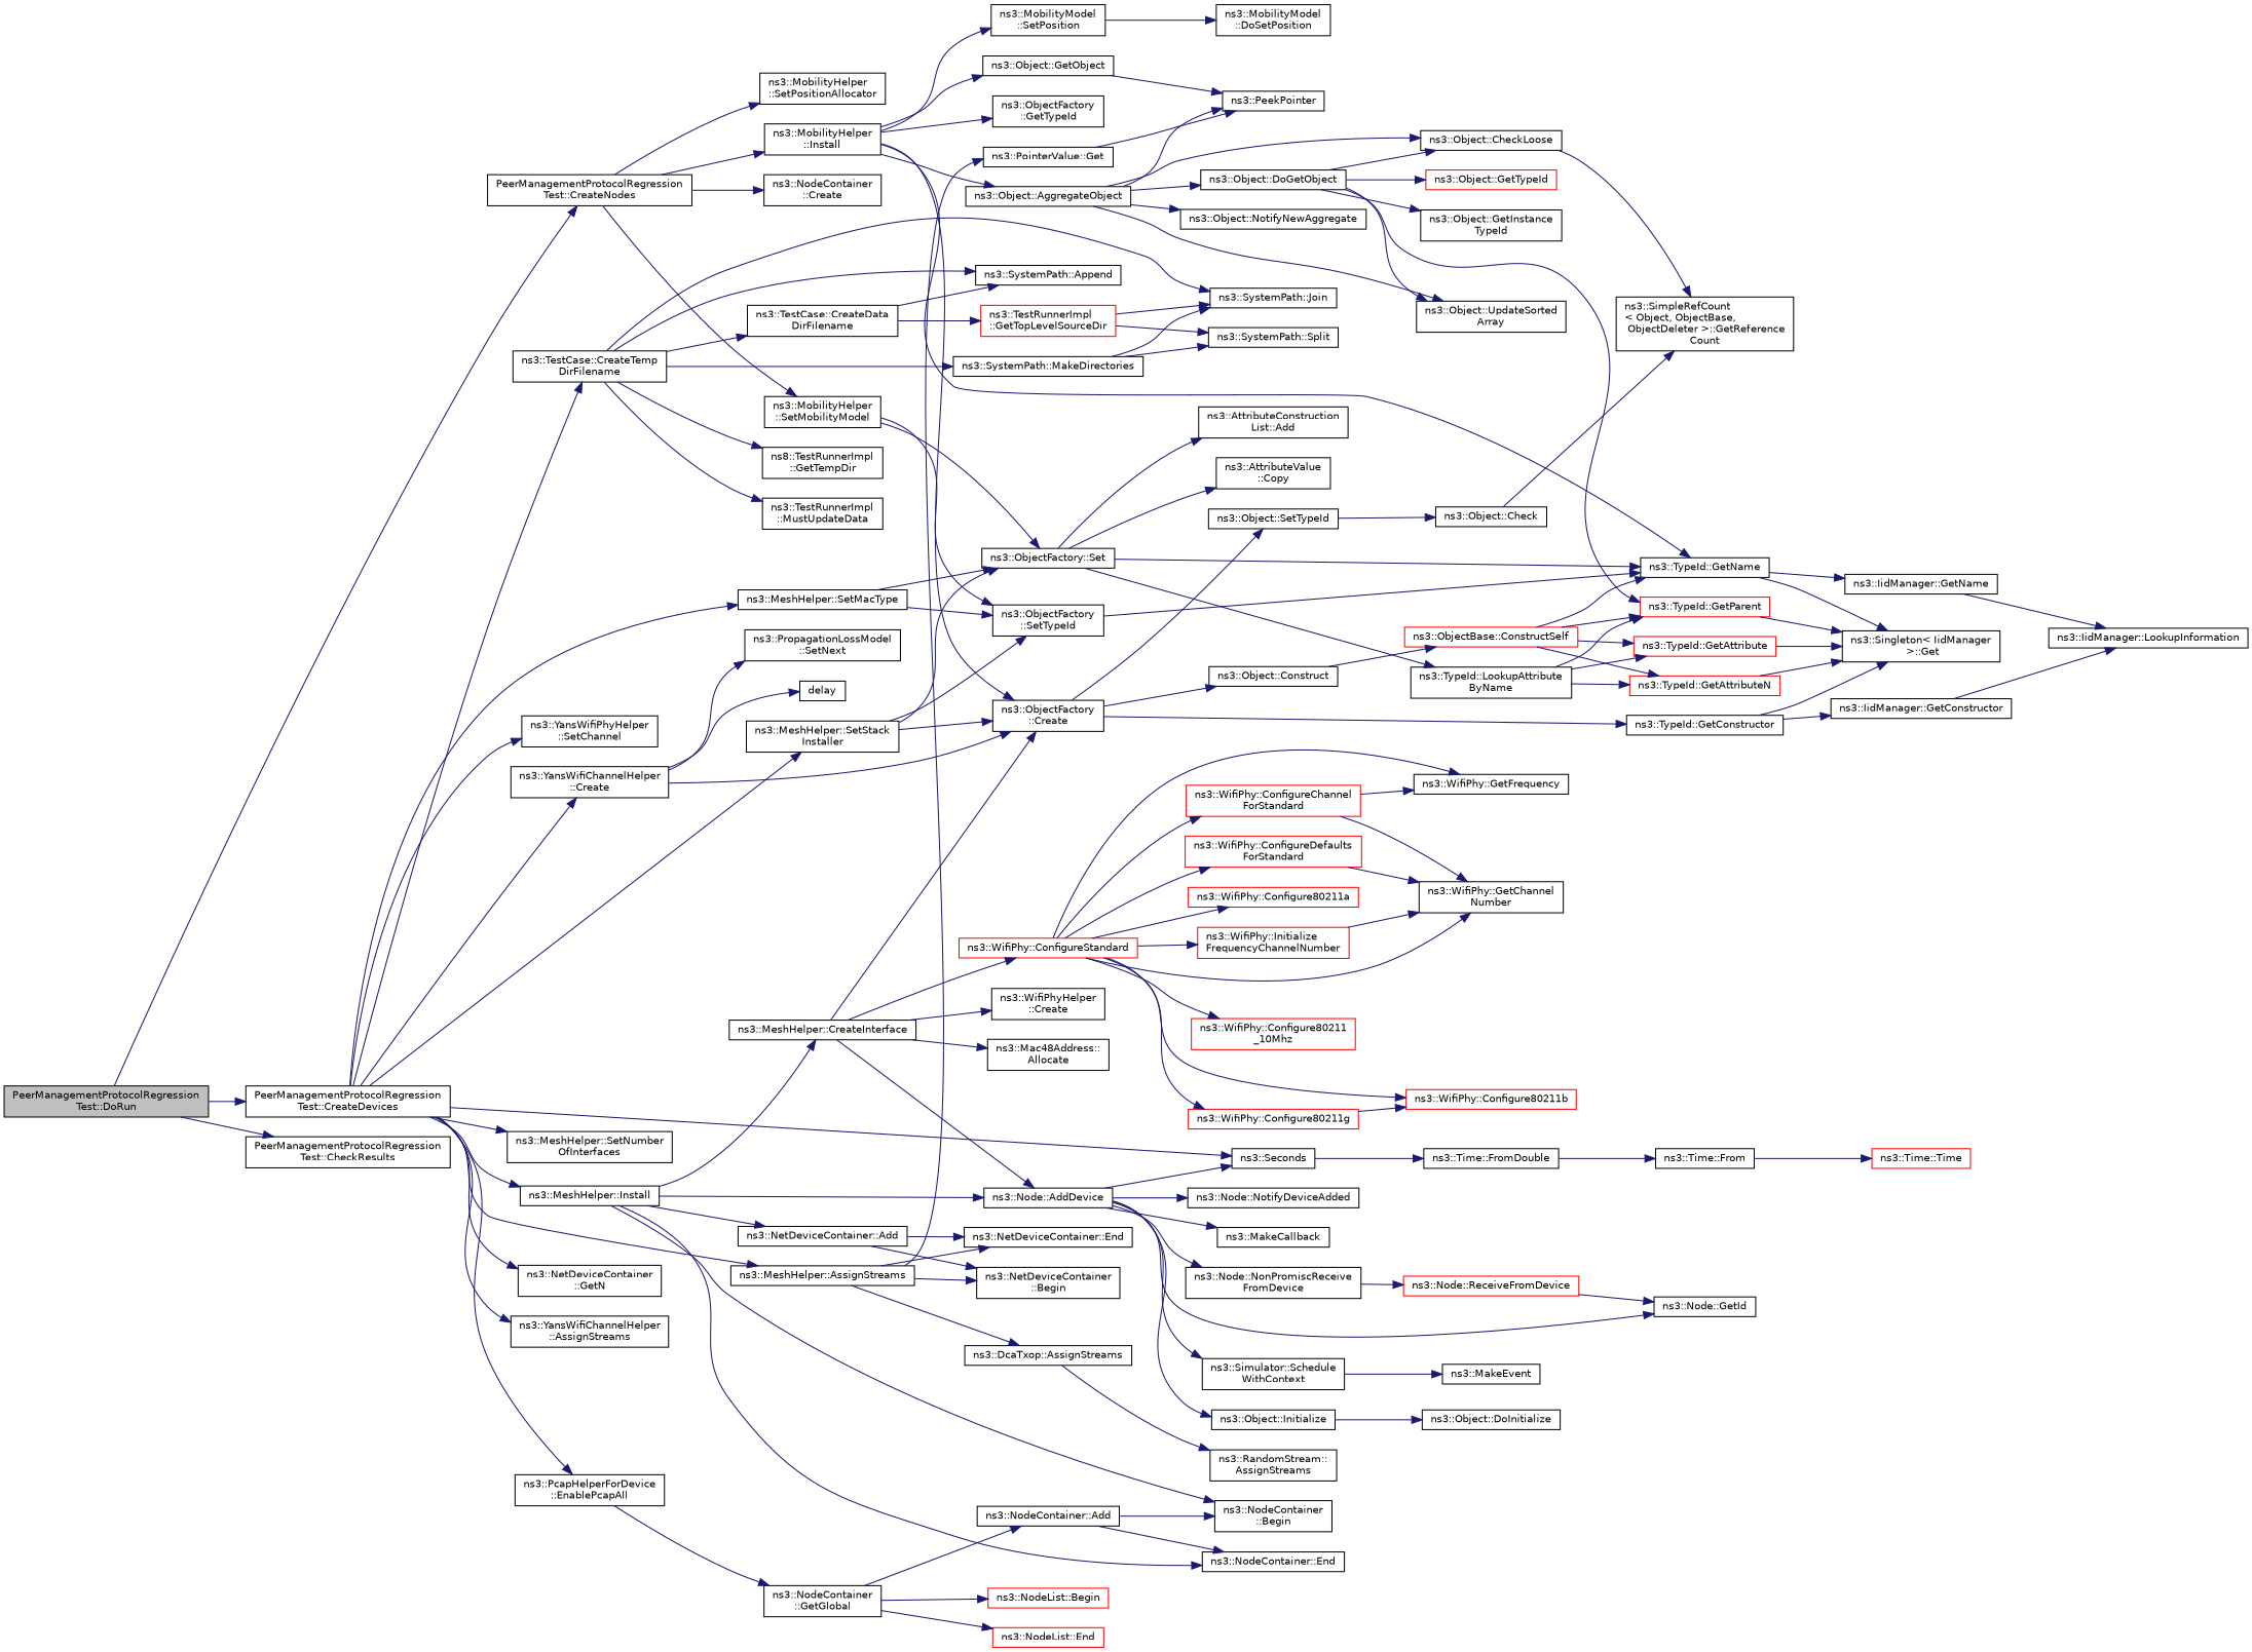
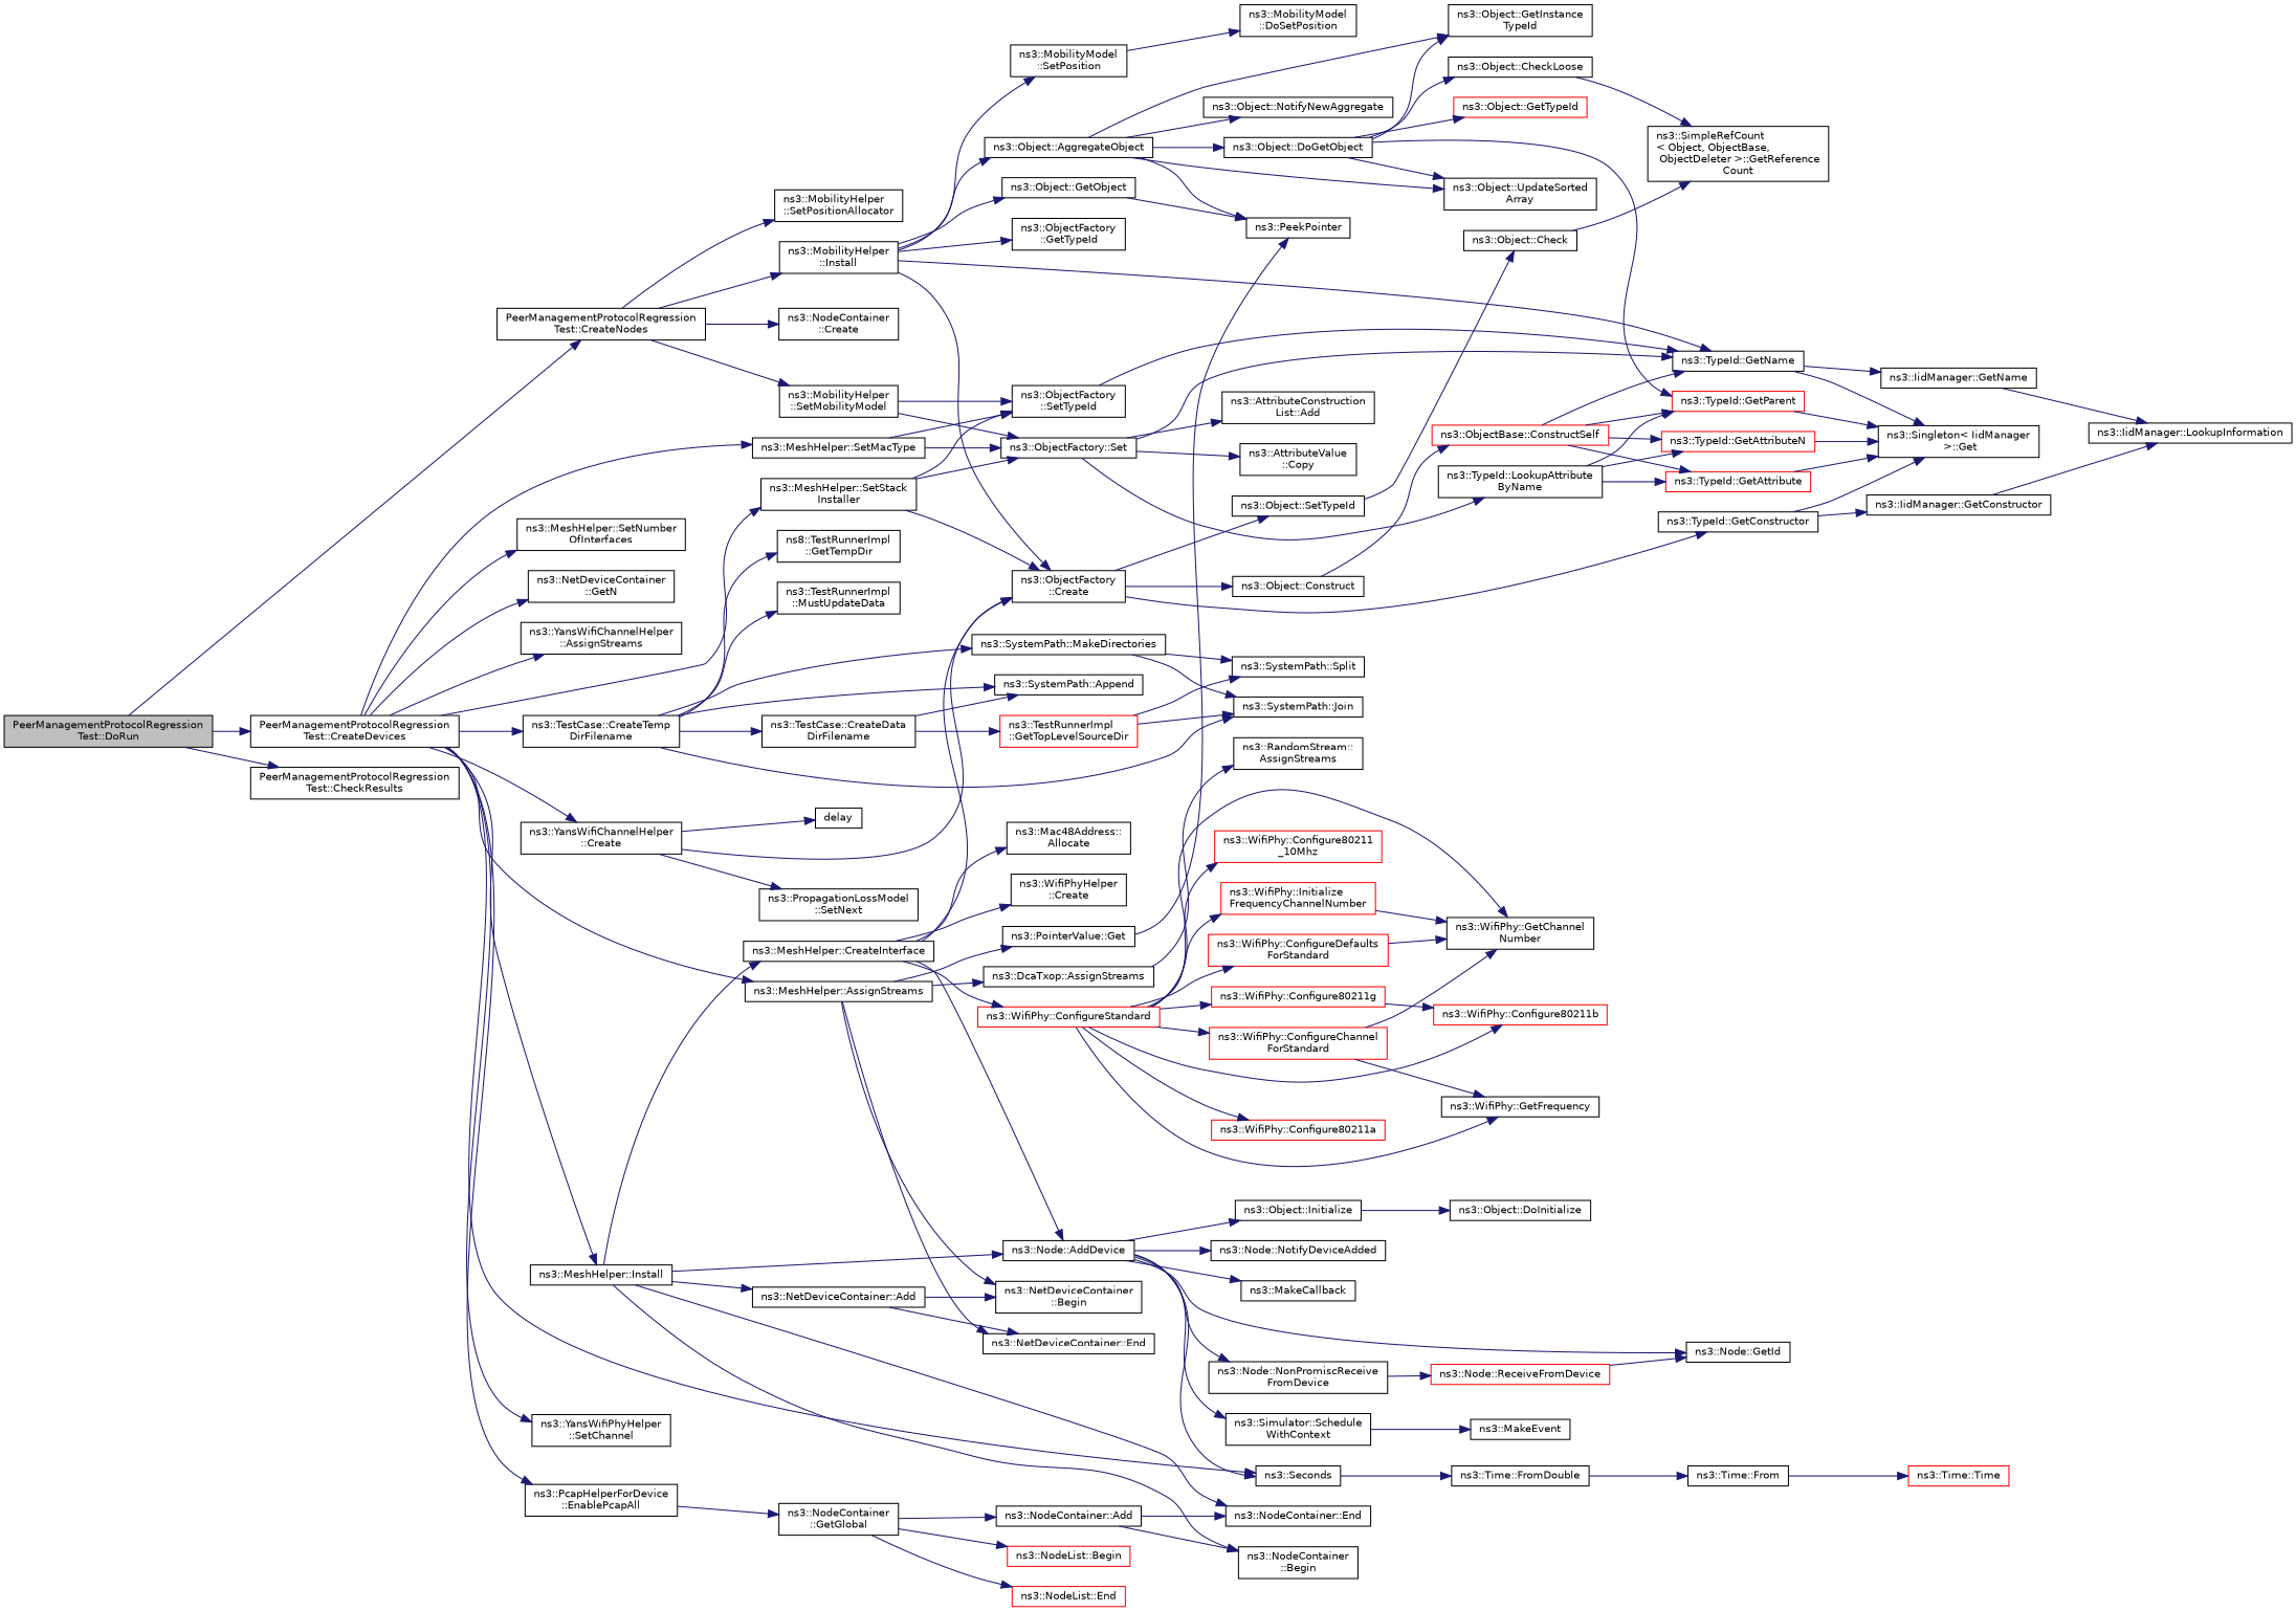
  digraph {
    rankdir=LR
    node [color=black fillcolor=white fontname=Helvetica fontsize=10 shape=record style=filled]
    edge [color=midnightblue fontname=Helvetica fontsize=10 labelfontname=Helvetica labelfontsize=10 style=solid]
    n1 [fillcolor=grey75 fontcolor=black height=0.2 label="PeerManagementProtocolRegression\lTest::DoRun" width=0.4]
    n2 [height=0.2 label="PeerManagementProtocolRegression\lTest::CreateNodes" width=0.4]
    n3 [height=0.2 label="PeerManagementProtocolRegression\lTest::CreateDevices" width=0.4]
    n4 [height=0.2 label="PeerManagementProtocolRegression\lTest::CheckResults" width=0.4]
    n5 [height=0.2 label="ns3::NodeContainer\l::Create" width=0.4]
    n6 [height=0.2 label="ns3::MobilityHelper\l::SetPositionAllocator" width=0.4]
    n7 [height=0.2 label="ns3::MobilityHelper\l::SetMobilityModel" width=0.4]
    n8 [height=0.2 label="ns3::MobilityHelper\l::Install" width=0.4]
    n9 [height=0.2 label="ns3::YansWifiChannelHelper\l::Create" width=0.4]
    n10 [height=0.2 label="ns3::YansWifiPhyHelper\l::SetChannel" width=0.4]
    n11 [height=0.2 label="ns3::MeshHelper::SetStack\lInstaller" width=0.4]
    n12 [height=0.2 label="ns3::MeshHelper::SetMacType" width=0.4]
    n13 [height=0.2 label="ns3::Seconds" width=0.4]
    n14 [height=0.2 label="ns3::MeshHelper::SetNumber\lOfInterfaces" width=0.4]
    n15 [height=0.2 label="ns3::MeshHelper::Install" width=0.4]
    n16 [height=0.2 label="ns3::MeshHelper::AssignStreams" width=0.4]
    n17 [height=0.2 label="ns3::NetDeviceContainer\l::GetN" width=0.4]
    n18 [height=0.2 label="ns3::YansWifiChannelHelper\l::AssignStreams" width=0.4]
    n19 [height=0.2 label="ns3::PcapHelperForDevice\l::EnablePcapAll" width=0.4]
    n20 [height=0.2 label="ns3::TestCase::CreateTemp\lDirFilename" width=0.4]
    n21 [height=0.2 label="ns3::ObjectFactory\l::SetTypeId" width=0.4]
    n22 [height=0.2 label="ns3::ObjectFactory::Set" width=0.4]
    n23 [height=0.2 label="ns3::TypeId::GetName" width=0.4]
    n24 [height=0.2 label="ns3::Object::GetObject" width=0.4]
    n25 [height=0.2 label="ns3::ObjectFactory\l::Create" width=0.4]
    n26 [height=0.2 label="ns3::ObjectFactory\l::GetTypeId" width=0.4]
    n27 [height=0.2 label="ns3::Object::AggregateObject" width=0.4]
    n28 [height=0.2 label="ns3::MobilityModel\l::SetPosition" width=0.4]
    n29 [height=0.2 label="ns3::TypeId::LookupAttribute\lByName" width=0.4]
    n30 [height=0.2 label="ns3::AttributeConstruction\lList::Add" width=0.4]
    n31 [height=0.2 label="ns3::AttributeValue\l::Copy" width=0.4]
    n32 [height=0.2 label="ns3::Singleton\< IidManager\l \>::Get" width=0.4]
    n33 [height=0.2 label="ns3::IidManager::GetName" width=0.4]
    n34 [height=0.2 label="ns3::IidManager::LookupInformation" width=0.4]
    n35 [color=red height=0.2 label="ns3::TypeId::GetAttributeN" width=0.4]
    n36 [color=red height=0.2 label="ns3::TypeId::GetAttribute" width=0.4]
    n37 [color=red height=0.2 label="ns3::TypeId::GetParent" width=0.4]
    n38 [height=0.2 label="ns3::PeekPointer" width=0.4]
    n39 [height=0.2 label="ns3::TypeId::GetConstructor" width=0.4]
    n40 [height=0.2 label="ns3::Object::SetTypeId" width=0.4]
    n41 [height=0.2 label="ns3::Object::Construct" width=0.4]
    n42 [height=0.2 label="ns3::Object::CheckLoose" width=0.4]
    n43 [height=0.2 label="ns3::Object::DoGetObject" width=0.4]
    n44 [height=0.2 label="ns3::Object::UpdateSorted\lArray" width=0.4]
    n45 [height=0.2 label="ns3::Object::NotifyNewAggregate" width=0.4]
    n46 [height=0.2 label="ns3::MobilityModel\l::DoSetPosition" width=0.4]
    n47 [height=0.2 label="ns3::IidManager::GetConstructor" width=0.4]
    n48 [height=0.2 label="ns3::Object::Check" width=0.4]
    n49 [color=red height=0.2 label="ns3::ObjectBase::ConstructSelf" width=0.4]
    n50 [height=0.2 label="ns3::SimpleRefCount\l\< Object, ObjectBase,\l ObjectDeleter \>::GetReference\lCount" width=0.4]
    n51 [color=red height=0.2 label="ns3::Object::GetTypeId" width=0.4]
    n52 [height=0.2 label="ns3::Object::GetInstance\lTypeId" width=0.4]
    n53 [height=0.2 label="ns3::PropagationLossModel\l::SetNext" width=0.4]
    n54 [height=0.2 label=delay width=0.4]
    n55 [height=0.2 label="ns3::Time::FromDouble" width=0.4]
    n56 [height=0.2 label="ns3::NodeContainer\l::Begin" width=0.4]
    n57 [height=0.2 label="ns3::NodeContainer::End" width=0.4]
    n58 [height=0.2 label="ns3::Node::AddDevice" width=0.4]
    n59 [height=0.2 label="ns3::MeshHelper::CreateInterface" width=0.4]
    n60 [height=0.2 label="ns3::NetDeviceContainer::Add" width=0.4]
    n61 [height=0.2 label="ns3::NetDeviceContainer\l::Begin" width=0.4]
    n62 [height=0.2 label="ns3::NetDeviceContainer::End" width=0.4]
    n63 [height=0.2 label="ns3::PointerValue::Get" width=0.4]
    n64 [height=0.2 label="ns3::DcaTxop::AssignStreams" width=0.4]
    n65 [height=0.2 label="ns3::NodeContainer\l::GetGlobal" width=0.4]
    n66 [height=0.2 label="ns3::TestRunnerImpl\l::MustUpdateData" width=0.4]
    n67 [height=0.2 label="ns3::TestCase::CreateData\lDirFilename" width=0.4]
    n68 [height=0.2 label="ns3::SystemPath::Append" width=0.4]
    n69 [height=0.2 label="ns3::SystemPath::Join" width=0.4]
    n70 [height=0.2 label="ns8::TestRunnerImpl\l::GetTempDir" width=0.4]
    n71 [height=0.2 label="ns3::SystemPath::MakeDirectories" width=0.4]
    n72 [height=0.2 label="ns3::Time::From" width=0.4]
    n73 [color=red height=0.2 label="ns3::Time::Time" width=0.4]
    n74 [height=0.2 label="ns3::MakeCallback" width=0.4]
    n75 [height=0.2 label="ns3::Node::NonPromiscReceive\lFromDevice" width=0.4]
    n76 [height=0.2 label="ns3::Node::GetId" width=0.4]
    n77 [height=0.2 label="ns3::Simulator::Schedule\lWithContext" width=0.4]
    n78 [height=0.2 label="ns3::Object::Initialize" width=0.4]
    n79 [height=0.2 label="ns3::Node::NotifyDeviceAdded" width=0.4]
    n80 [height=0.2 label="ns3::WifiPhyHelper\l::Create" width=0.4]
    n81 [height=0.2 label="ns3::Mac48Address::\lAllocate" width=0.4]
    n82 [color=red height=0.2 label="ns3::WifiPhy::ConfigureStandard" width=0.4]
    n83 [color=red height=0.2 label="ns3::Node::ReceiveFromDevice" width=0.4]
    n84 [height=0.2 label="ns3::MakeEvent" width=0.4]
    n85 [height=0.2 label="ns3::Object::DoInitialize" width=0.4]
    n86 [color=red height=0.2 label="ns3::WifiPhy::Initialize\lFrequencyChannelNumber" width=0.4]
    n87 [height=0.2 label="ns3::WifiPhy::GetChannel\lNumber" width=0.4]
    n88 [height=0.2 label="ns3::WifiPhy::GetFrequency" width=0.4]
    n89 [color=red height=0.2 label="ns3::WifiPhy::ConfigureDefaults\lForStandard" width=0.4]
    n90 [color=red height=0.2 label="ns3::WifiPhy::ConfigureChannel\lForStandard" width=0.4]
    n91 [color=red height=0.2 label="ns3::WifiPhy::Configure80211a" width=0.4]
    n92 [color=red height=0.2 label="ns3::WifiPhy::Configure80211b" width=0.4]
    n93 [color=red height=0.2 label="ns3::WifiPhy::Configure80211g" width=0.4]
    n94 [color=red height=0.2 label="ns3::WifiPhy::Configure80211\l_10Mhz" width=0.4]
    n95 [height=0.2 label="ns3::RandomStream::\lAssignStreams" width=0.4]
    n96 [color=red height=0.2 label="ns3::NodeList::Begin" width=0.4]
    n97 [color=red height=0.2 label="ns3::NodeList::End" width=0.4]
    n98 [height=0.2 label="ns3::NodeContainer::Add" width=0.4]
    n99 [color=red height=0.2 label="ns3::TestRunnerImpl\l::GetTopLevelSourceDir" width=0.4]
    n100 [height=0.2 label="ns3::SystemPath::Split" width=0.4]
    n1 -> n2
    n1 -> n3
    n1 -> n4
    n2 -> n5
    n2 -> n6
    n2 -> n7
    n2 -> n8
    n3 -> n9
    n3 -> n10
    n3 -> n11
    n3 -> n12
    n3 -> n13
    n3 -> n14
    n3 -> n15
    n3 -> n16
    n3 -> n17
    n3 -> n18
    n3 -> n19
    n3 -> n20
    n7 -> n21
    n7 -> n22
    n8 -> n23
    n8 -> n24
    n8 -> n25
    n8 -> n26
    n8 -> n27
    n8 -> n28
    n9 -> n25
    n9 -> n53
    n9 -> n54
    n11 -> n21
    n11 -> n22
    n11 -> n25
    n12 -> n21
    n12 -> n22
    n13 -> n55
    n15 -> n56
    n15 -> n57
    n15 -> n58
    n15 -> n59
    n15 -> n60
    n16 -> n61
    n16 -> n62
    n16 -> n63
    n16 -> n64
    n19 -> n65
    n20 -> n66
    n20 -> n67
    n20 -> n68
    n20 -> n69
    n20 -> n70
    n20 -> n71
    n21 -> n23
    n22 -> n23
    n22 -> n29
    n22 -> n30
    n22 -> n31
    n23 -> n32
    n23 -> n33
    n24 -> n38
    n25 -> n39
    n25 -> n40
    n25 -> n41
    n27 -> n38
-   n27 -> n42
+   n27 -> n52
    n27 -> n43
    n27 -> n44
    n27 -> n45
    n28 -> n46
    n29 -> n35
    n29 -> n36
    n29 -> n37
    n33 -> n34
    n35 -> n32
    n36 -> n32
    n37 -> n32
    n39 -> n32
    n39 -> n47
    n40 -> n48
    n41 -> n49
    n42 -> n50
    n43 -> n37
    n43 -> n42
    n43 -> n44
    n43 -> n51
    n43 -> n52
    n47 -> n34
    n48 -> n50
    n49 -> n23
    n49 -> n35
    n49 -> n36
    n49 -> n37
    n55 -> n72
    n58 -> n13
    n58 -> n74
    n58 -> n75
    n58 -> n76
    n58 -> n77
    n58 -> n78
    n58 -> n79
    n59 -> n25
    n59 -> n58
    n59 -> n80
    n59 -> n81
    n59 -> n82
    n60 -> n61
    n60 -> n62
    n63 -> n38
    n64 -> n95
    n65 -> n96
    n65 -> n97
    n65 -> n98
    n67 -> n68
    n67 -> n99
    n71 -> n69
    n71 -> n100
    n72 -> n73
    n75 -> n83
    n77 -> n84
    n78 -> n85
    n82 -> n86
    n82 -> n87
    n82 -> n88
    n82 -> n89
    n82 -> n90
    n82 -> n91
    n82 -> n92
    n82 -> n93
    n82 -> n94
    n83 -> n76
    n86 -> n87
    n89 -> n87
    n90 -> n87
    n90 -> n88
    n93 -> n92
    n98 -> n56
    n98 -> n57
    n99 -> n69
    n99 -> n100
  }
